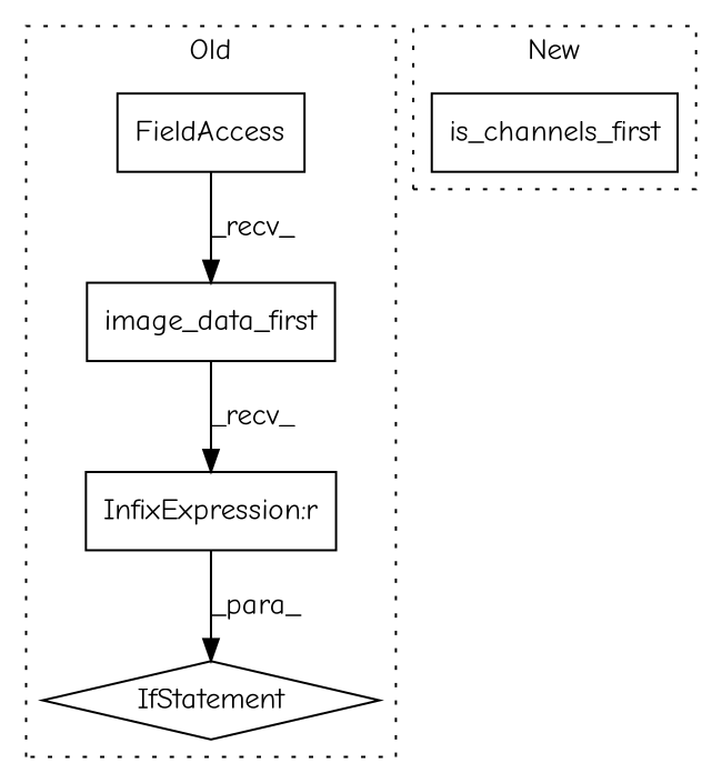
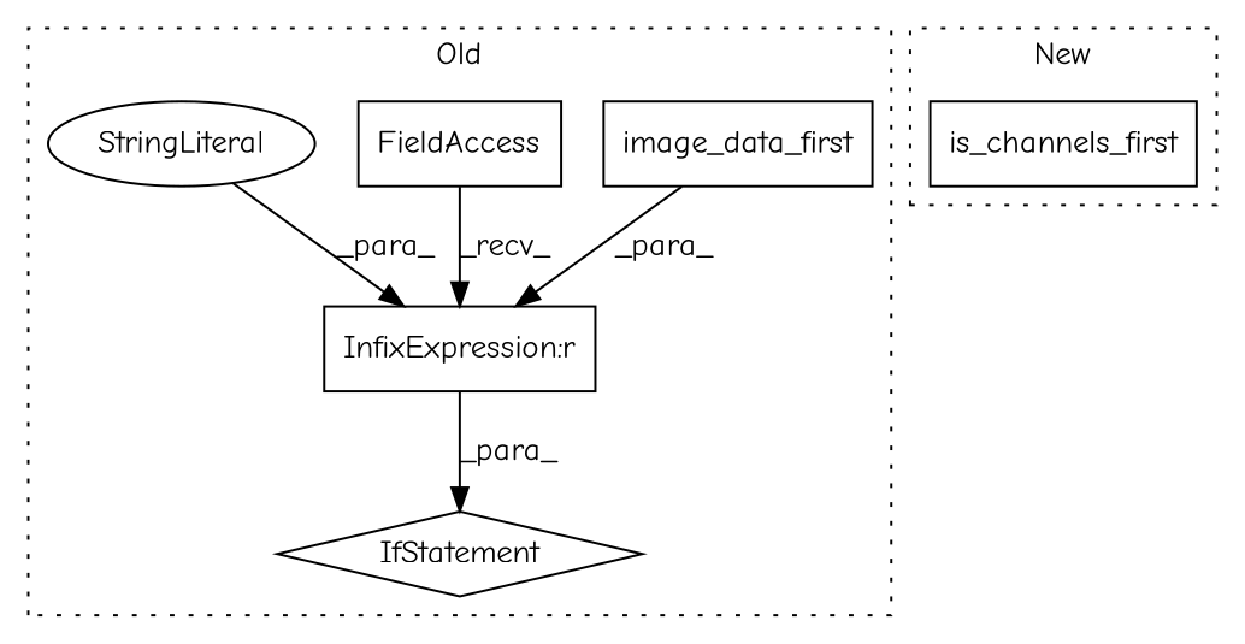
  digraph {
    fontname="Comic Neue"
    node [a=32 fontname="Comic Neue" l=19 shape=box]
    edge [fontname="Comic Neue"]
    n1 [label=image_data_first s=6446]
    n2 [a=27 l=4 label="InfixExpression:r" s=6465]
    n3 [a=22 l=5 label=FieldAccess s=6432]
+   n4 [a=45 l=16 label=StringLiteral s=6469 shape=ellipse]
    n5 [a=25 l=3 label=IfStatement s=6486 shape=diamond]
    n6 [label=is_channels_first s=6309]
    subgraph cluster_1 {
      label=Old
      style=dotted
      n1
      n2
      n3
+     n4
      n5
    }
    subgraph cluster_2 {
      label=New
      style=dotted
      n6
    }
-   n1 -> n2 [label=_recv_]
+   n1 -> n2 [label=_para_]
    n2 -> n5 [label=_para_]
-   n3 -> n1 [label=_recv_]
+   n3 -> n2 [label=_recv_]
+   n4 -> n2 [label=_para_]
  }
